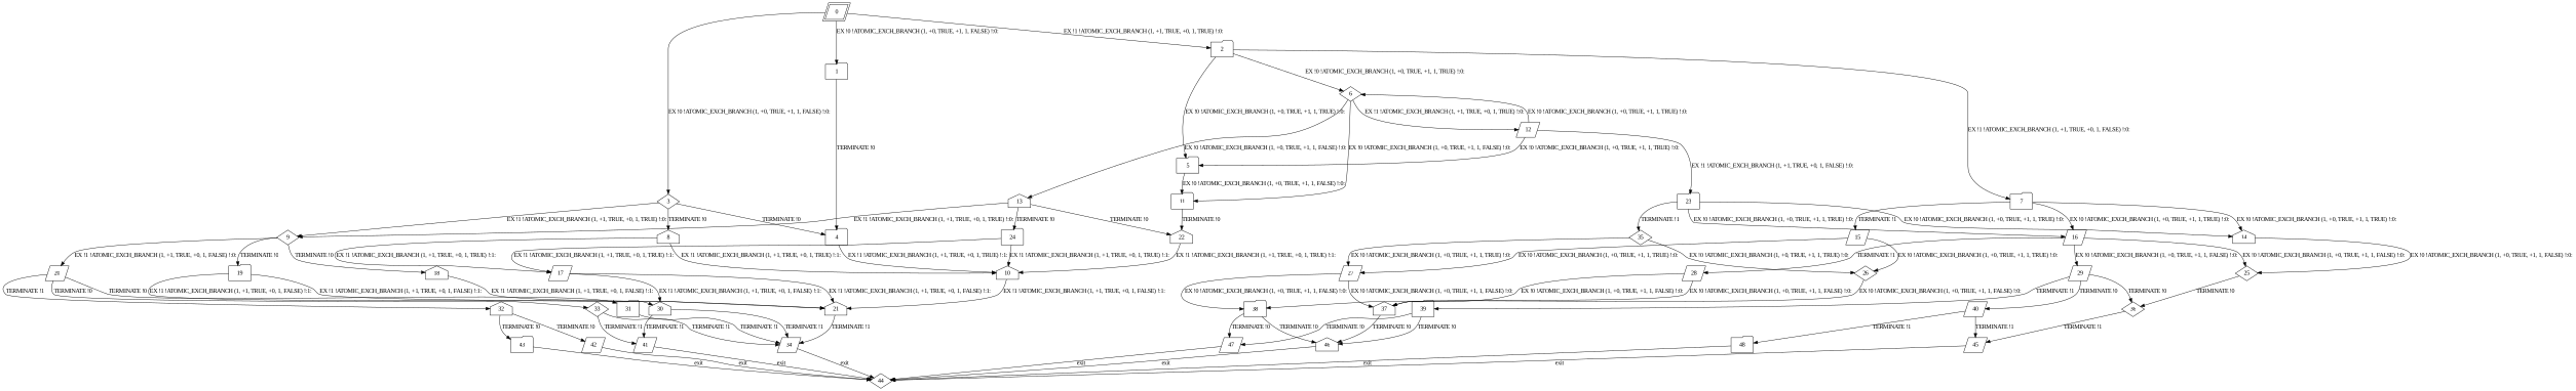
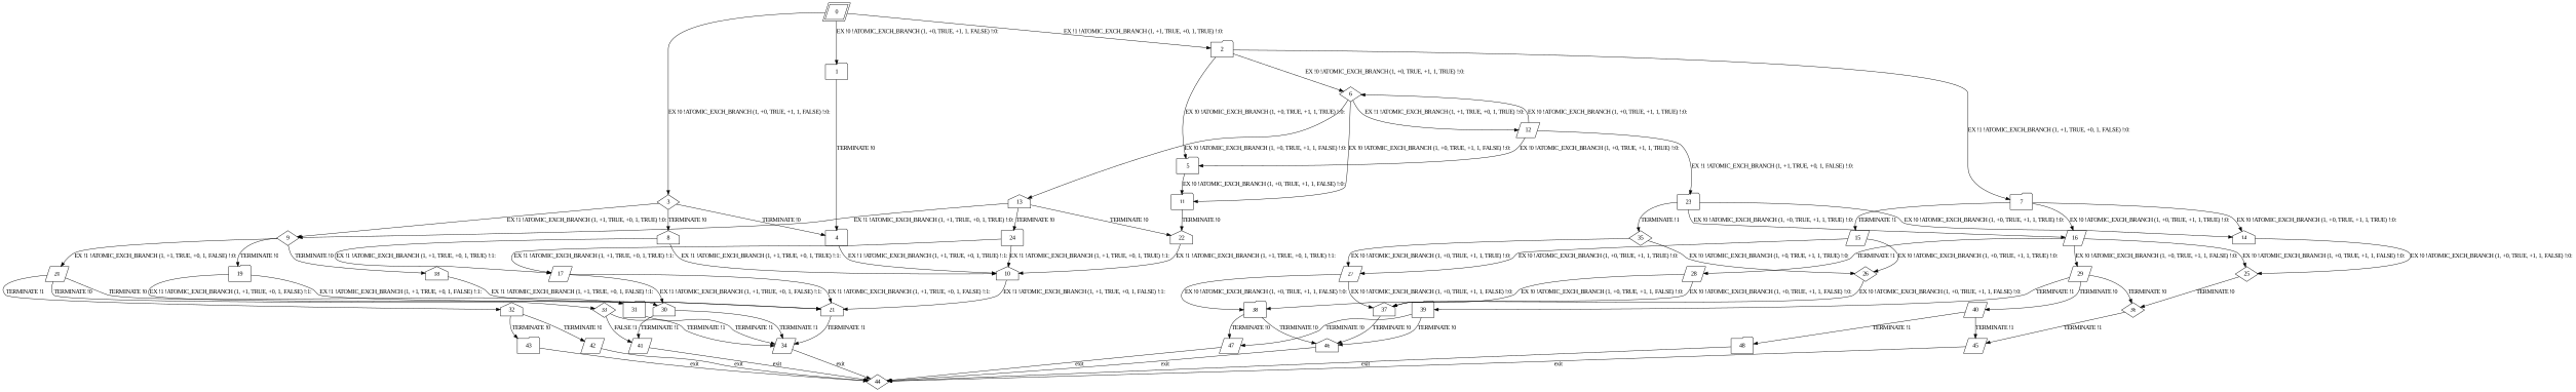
  digraph {
    fontname="Liberation Serif"
    node [fontname="Liberation Serif" shape=parallelogram]
    edge [fontname="Liberation Serif"]
    0 [peripheries=2]
    1 [shape=folder]
    2 [shape=folder]
    3 [shape=diamond]
    4 [shape=folder]
    5 [shape=folder]
    6 [shape=diamond]
    7 [shape=folder]
    8 [shape=house]
    9 [shape=diamond]
    10 [shape=house]
    11 [shape=folder]
    12
    13 [shape=house]
    14 [shape=house]
    15
    16
    17
    18 [shape=house]
    19 [shape=folder]
    20
    21 [shape=house]
    22 [shape=house]
    23 [shape=folder]
    24 [shape=folder]
    25 [shape=diamond]
    26 [shape=diamond]
    27
    28
    29
    30 [shape=house]
    31 [shape=folder]
    32 [shape=house]
    33 [shape=diamond]
    34
    35 [shape=diamond]
    36 [shape=diamond]
    37 [shape=house]
    38 [shape=folder]
    39 [shape=folder]
    40
    41
    42
    43 [shape=folder]
    44 [shape=diamond]
    45
    46 [shape=house]
    47
    48 [shape=folder]
    0 -> 1 [label="EX !0 !ATOMIC_EXCH_BRANCH (1, +0, TRUE, +1, 1, FALSE) !:0:"]
    0 -> 2 [label="EX !1 !ATOMIC_EXCH_BRANCH (1, +1, TRUE, +0, 1, TRUE) !:0:"]
    0 -> 3 [label="EX !0 !ATOMIC_EXCH_BRANCH (1, +0, TRUE, +1, 1, FALSE) !:0:"]
    1 -> 4 [label="TERMINATE !0"]
    2 -> 5 [label="EX !0 !ATOMIC_EXCH_BRANCH (1, +0, TRUE, +1, 1, TRUE) !:0:"]
    2 -> 6 [label="EX !0 !ATOMIC_EXCH_BRANCH (1, +0, TRUE, +1, 1, TRUE) !:0:"]
    2 -> 7 [label="EX !1 !ATOMIC_EXCH_BRANCH (1, +1, TRUE, +0, 1, FALSE) !:0:"]
    3 -> 4 [label="TERMINATE !0"]
    3 -> 8 [label="TERMINATE !0"]
    3 -> 9 [label="EX !1 !ATOMIC_EXCH_BRANCH (1, +1, TRUE, +0, 1, TRUE) !:0:"]
    4 -> 10 [label="EX !1 !ATOMIC_EXCH_BRANCH (1, +1, TRUE, +0, 1, TRUE) !:1:"]
    5 -> 11 [label="EX !0 !ATOMIC_EXCH_BRANCH (1, +0, TRUE, +1, 1, FALSE) !:0:"]
    6 -> 11 [label="EX !0 !ATOMIC_EXCH_BRANCH (1, +0, TRUE, +1, 1, FALSE) !:0:"]
    6 -> 12 [label="EX !1 !ATOMIC_EXCH_BRANCH (1, +1, TRUE, +0, 1, TRUE) !:0:"]
    6 -> 13 [label="EX !0 !ATOMIC_EXCH_BRANCH (1, +0, TRUE, +1, 1, FALSE) !:0:"]
    7 -> 14 [label="EX !0 !ATOMIC_EXCH_BRANCH (1, +0, TRUE, +1, 1, TRUE) !:0:"]
    7 -> 15 [label="TERMINATE !1"]
    7 -> 16 [label="EX !0 !ATOMIC_EXCH_BRANCH (1, +0, TRUE, +1, 1, TRUE) !:0:"]
    8 -> 10 [label="EX !1 !ATOMIC_EXCH_BRANCH (1, +1, TRUE, +0, 1, TRUE) !:1:"]
    8 -> 17 [label="EX !1 !ATOMIC_EXCH_BRANCH (1, +1, TRUE, +0, 1, TRUE) !:1:"]
    9 -> 18 [label="TERMINATE !0"]
    9 -> 19 [label="TERMINATE !0"]
    9 -> 20 [label="EX !1 !ATOMIC_EXCH_BRANCH (1, +1, TRUE, +0, 1, FALSE) !:0:"]
    10 -> 21 [label="EX !1 !ATOMIC_EXCH_BRANCH (1, +1, TRUE, +0, 1, FALSE) !:1:"]
    11 -> 22 [label="TERMINATE !0"]
    12 -> 5 [label="EX !0 !ATOMIC_EXCH_BRANCH (1, +0, TRUE, +1, 1, TRUE) !:0:"]
    12 -> 6 [label="EX !0 !ATOMIC_EXCH_BRANCH (1, +0, TRUE, +1, 1, TRUE) !:0:"]
    12 -> 23 [label="EX !1 !ATOMIC_EXCH_BRANCH (1, +1, TRUE, +0, 1, FALSE) !:0:"]
    13 -> 9 [label="EX !1 !ATOMIC_EXCH_BRANCH (1, +1, TRUE, +0, 1, TRUE) !:0:"]
    13 -> 22 [label="TERMINATE !0"]
    13 -> 24 [label="TERMINATE !0"]
    14 -> 25 [label="EX !0 !ATOMIC_EXCH_BRANCH (1, +0, TRUE, +1, 1, FALSE) !:0:"]
    15 -> 26 [label="EX !0 !ATOMIC_EXCH_BRANCH (1, +0, TRUE, +1, 1, TRUE) !:0:"]
    15 -> 27 [label="EX !0 !ATOMIC_EXCH_BRANCH (1, +0, TRUE, +1, 1, TRUE) !:0:"]
    16 -> 25 [label="EX !0 !ATOMIC_EXCH_BRANCH (1, +0, TRUE, +1, 1, FALSE) !:0:"]
    16 -> 28 [label="TERMINATE !1"]
    16 -> 29 [label="EX !0 !ATOMIC_EXCH_BRANCH (1, +0, TRUE, +1, 1, FALSE) !:0:"]
    17 -> 21 [label="EX !1 !ATOMIC_EXCH_BRANCH (1, +1, TRUE, +0, 1, FALSE) !:1:"]
    17 -> 30 [label="EX !1 !ATOMIC_EXCH_BRANCH (1, +1, TRUE, +0, 1, FALSE) !:1:"]
    18 -> 21 [label="EX !1 !ATOMIC_EXCH_BRANCH (1, +1, TRUE, +0, 1, FALSE) !:1:"]
    19 -> 21 [label="EX !1 !ATOMIC_EXCH_BRANCH (1, +1, TRUE, +0, 1, FALSE) !:1:"]
    19 -> 30 [label="EX !1 !ATOMIC_EXCH_BRANCH (1, +1, TRUE, +0, 1, FALSE) !:1:"]
    20 -> 31 [label="TERMINATE !0"]
    20 -> 32 [label="TERMINATE !1"]
    20 -> 33 [label="TERMINATE !0"]
    21 -> 34 [label="TERMINATE !1"]
    22 -> 10 [label="EX !1 !ATOMIC_EXCH_BRANCH (1, +1, TRUE, +0, 1, TRUE) !:1:"]
    23 -> 14 [label="EX !0 !ATOMIC_EXCH_BRANCH (1, +0, TRUE, +1, 1, TRUE) !:0:"]
    23 -> 16 [label="EX !0 !ATOMIC_EXCH_BRANCH (1, +0, TRUE, +1, 1, TRUE) !:0:"]
    23 -> 35 [label="TERMINATE !1"]
    24 -> 10 [label="EX !1 !ATOMIC_EXCH_BRANCH (1, +1, TRUE, +0, 1, TRUE) !:1:"]
    24 -> 17 [label="EX !1 !ATOMIC_EXCH_BRANCH (1, +1, TRUE, +0, 1, TRUE) !:1:"]
    25 -> 36 [label="TERMINATE !0"]
    26 -> 37 [label="EX !0 !ATOMIC_EXCH_BRANCH (1, +0, TRUE, +1, 1, FALSE) !:0:"]
    27 -> 37 [label="EX !0 !ATOMIC_EXCH_BRANCH (1, +0, TRUE, +1, 1, FALSE) !:0:"]
    27 -> 38 [label="EX !0 !ATOMIC_EXCH_BRANCH (1, +0, TRUE, +1, 1, FALSE) !:0:"]
    28 -> 37 [label="EX !0 !ATOMIC_EXCH_BRANCH (1, +0, TRUE, +1, 1, FALSE) !:0:"]
    28 -> 38 [label="EX !0 !ATOMIC_EXCH_BRANCH (1, +0, TRUE, +1, 1, FALSE) !:0:"]
    29 -> 36 [label="TERMINATE !0"]
    29 -> 39 [label="TERMINATE !1"]
    29 -> 40 [label="TERMINATE !0"]
    30 -> 34 [label="TERMINATE !1"]
    30 -> 41 [label="TERMINATE !1"]
    31 -> 34 [label="TERMINATE !1"]
    32 -> 42 [label="TERMINATE !0"]
    32 -> 43 [label="TERMINATE !0"]
    33 -> 34 [label="TERMINATE !1"]
-   33 -> 41 [label="TERMINATE !1"]
+   33 -> 41 [label="FALSE !1"]
    34 -> 44 [label=exit]
    35 -> 26 [label="EX !0 !ATOMIC_EXCH_BRANCH (1, +0, TRUE, +1, 1, TRUE) !:0:"]
    35 -> 27 [label="EX !0 !ATOMIC_EXCH_BRANCH (1, +0, TRUE, +1, 1, TRUE) !:0:"]
    36 -> 45 [label="TERMINATE !1"]
    37 -> 46 [label="TERMINATE !0"]
    38 -> 46 [label="TERMINATE !0"]
    38 -> 47 [label="TERMINATE !0"]
    39 -> 46 [label="TERMINATE !0"]
    39 -> 47 [label="TERMINATE !0"]
    40 -> 45 [label="TERMINATE !1"]
    40 -> 48 [label="TERMINATE !1"]
    41 -> 44 [label=exit]
    42 -> 44 [label=exit]
    43 -> 44 [label=exit]
    45 -> 44 [label=exit]
    46 -> 44 [label=exit]
    47 -> 44 [label=exit]
    48 -> 44 [label=exit]
  }
